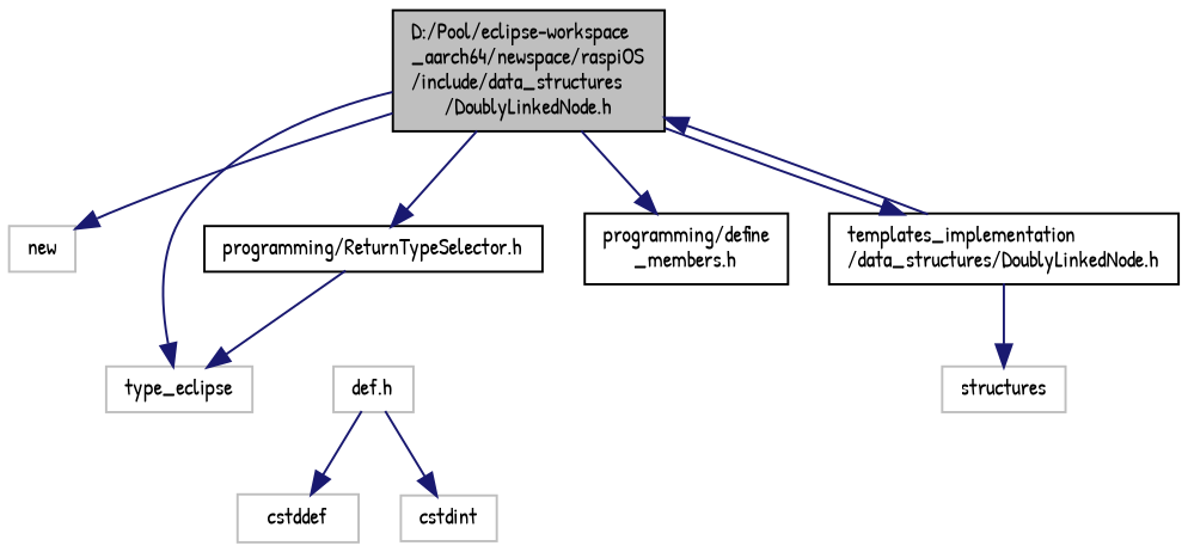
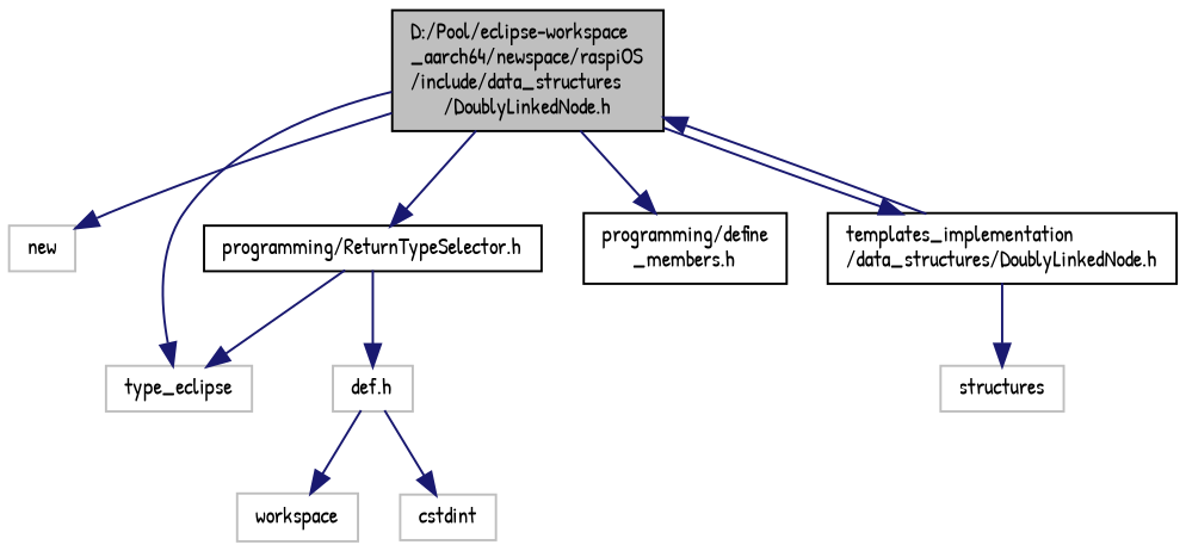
  digraph {
    fontname="Patrick Hand"
    node [color=grey75 fillcolor=white fontname="Patrick Hand" fontsize=10 shape=record style=filled]
    edge [color=midnightblue fontname="Patrick Hand" fontsize=10 labelfontname=Helvetica labelfontsize=10 style=solid]
    n1 [color=black fillcolor=grey75 fontcolor=black height=0.2 label="D:/Pool/eclipse-workspace\l_aarch64/newspace/raspiOS\l/include/data_structures\l/DoublyLinkedNode.h" width=0.4]
    n2 [height=0.2 label=new width=0.4]
    n3 [height=0.2 label=type_eclipse width=0.4]
    n4 [color=black height=0.2 label="programming/ReturnTypeSelector.h" width=0.4]
    n5 [color=black height=0.2 label="programming/define\l_members.h" width=0.4]
    n6 [color=black height=0.2 label="templates_implementation\l/data_structures/DoublyLinkedNode.h" width=0.4]
    n7 [height=0.2 label="def.h" width=0.4]
    n8 [height=0.2 label=structures width=0.4]
-   n9 [height=0.2 label=cstddef width=0.4]
+   n9 [height=0.2 label=workspace width=0.4]
    n10 [height=0.2 label=cstdint width=0.4]
    n1 -> n2
    n1 -> n3
    n1 -> n4
    n1 -> n5
    n1 -> n6
    n4 -> n3
+   n4 -> n7
    n6 -> n1
    n6 -> n8
    n7 -> n9
    n7 -> n10
  }
